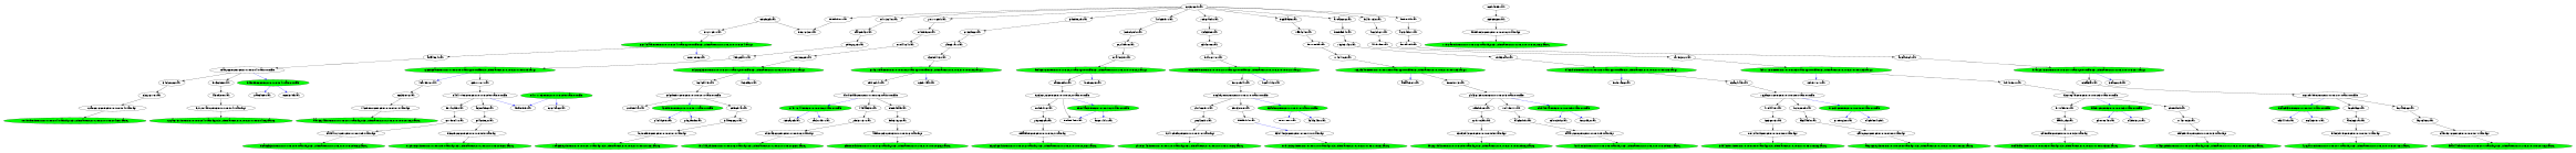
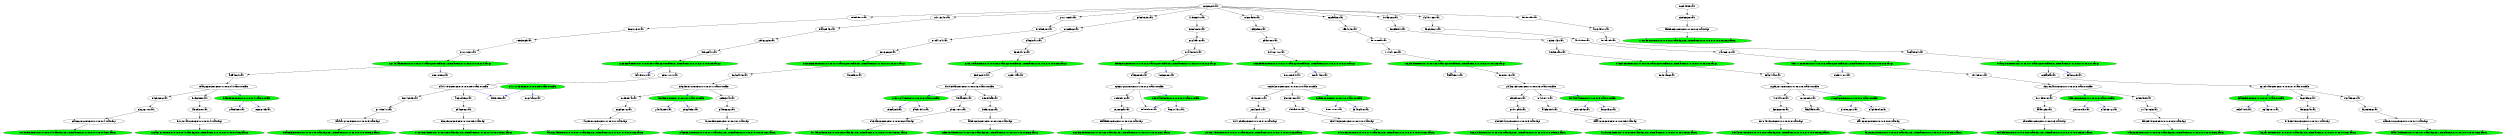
  strict digraph {
    edge [dynamic=false]
    "001b0f0e-intern-n10.r08.s04.Main.fq1-s3://niema-test/n10/r08/n10.r08.s04_R1.fastq" [fillcolor=green style=filled]
    "00f05d7c-val-"
    "292e83ca-val-"
    "e9fafebe-coerce-n10.r08.s02.Main.fq1"
    "022a6751-intern-n10.r08.s04.Main.fq2-s3://niema-test/n10/r08/n10.r08.s04_R2.fastq" [fillcolor=green style=filled]
    "04f602e5-intern-n10.r08.s03.Main.fq2-s3://niema-test/n10/r08/n10.r08.s03_R2.fastq" [fillcolor=green style=filled]
    "07297e67-intern-n10.r08.s09.Main.fq1-s3://niema-test/n10/r08/n10.r08.s09_R1.fastq" [fillcolor=green style=filled]
    "07457065-val-"
    "efdce97b-coerce-n10.r08.s03.Main.fq2"
    "086bd208-coerce-n10.r08.s10.Main.out_file"
    "2b7b6891-val-"
    "35133188-val-"
    "93fbf88c-exec-n10.r08.s10.Main.out_file" [fillcolor=green style=filled]
    "2ec438f7-val-"
    "d5bfbd1b-val-"
    "b88710e7-val-"
    "f54d64b0-val-"
    "f014db2d-intern-n10.r08.s06.Main.fq1-s3://niema-test/n10/r08/n10.r08.s06_R1.fastq" [fillcolor=green style=filled]
    "0b30a3cc-coerce-n10.r08.s06.Main.fq1"
    "0d713c40-val-"
    "9aac0543-val-"
    "29b62225-val-"
    "0fdebb08-val-"
    "67d776ad-val-"
    "23093b42-coerce-n10.r08.s05.Main.fq2"
    "10a65592-intern-n10.r08.s01.Main.fq1-s3://niema-test/n10/r08/n10.r08.s01_R1.fastq" [fillcolor=green style=filled]
    "1c32f84e-extern-n10.r08.s05.Main.cp_out_file-s3://niema-test/n10/r08/n10.r08.s05.tar.gz" [fillcolor=green style=filled]
    "a5aab387-val-"
    "e8809113-val-"
    "1148476e-val-"
    "119c7ae0-intern-n10.r08.s02.Main.fq2-s3://niema-test/n10/r08/n10.r08.s02_R2.fastq" [fillcolor=green style=filled]
    "126e868a-extern-n10.r08.s09.Main.cp_out_file-s3://niema-test/n10/r08/n10.r08.s09.tar.gz" [fillcolor=green style=filled]
    "4ea15970-val-"
    "63511107-val-"
    "e4b47798-coerce-n10.r08.s09.Main.out_file"
    "162f9281-coerce-n10.r08.s08.Main.out_file"
    "41e4f41e-val-"
    "bc78288b-val-"
    "d16cf16e-exec-n10.r08.s08.Main.out_file" [fillcolor=green style=filled]
    "f6836875-val-"
    "af6f4a9b-val-"
    "31090230-val-"
    n43 [label="946bd9e4-cdd-"]
    "165fa3fa-val-"
    "8618b7b9-coerce-n10.r08.s07.Main.out_file"
    "53a65f3b-exec-n10.r08.s07.Main.out_file" [fillcolor=green style=filled]
    "d66ddf6c-val-"
    "d67a93c6-val-"
    "2b436139-coerce-n10.r08.s05.Main.out_file"
    "2017769d-val-"
    "57bb5528-val-"
    "e10f41c4-val-"
    "20d9ed7a-val-"
    "e66b3e7c-val-"
    "74c09880-coerce-n10.r08.s01.Main.fq2"
    "fbce27dd-intern-n10.r08.s05.Main.fq2-s3://niema-test/n10/r08/n10.r08.s05_R2.fastq" [fillcolor=green style=filled]
    "27577644-exec-n10.r08.s06.Main.out_file" [fillcolor=green style=filled]
    "155ca28f-val-"
    "3acb1dd7-val-"
    "832cb68d-intern-n10.r08.s02.Main.fq1-s3://niema-test/n10/r08/n10.r08.s02_R1.fastq" [fillcolor=green style=filled]
    "49bc23a7-val-"
    "45b17188-extern-n10.r08.s03.Main.cp_out_file-s3://niema-test/n10/r08/n10.r08.s03.tar.gz" [fillcolor=green style=filled]
    "03b97707-val-"
    "bf740981-val-"
    "2a15c312-val-"
    "2b195745-intern-n10.r08.s10.Main.fq2-s3://niema-test/n10/r08/n10.r08.s10_R2.fastq" [fillcolor=green style=filled]
    "7841be77-val-"
    "ebb4b94a-exec-n10.r08.s05.Main.out_file" [fillcolor=green style=filled]
    "a46f80bd-val-"
    "85b76bdc-val-"
    "a8cc7fb2-val-"
    "d241cbef-coerce-n10.r08.s10.Main.fq2"
    "2be37157-val-"
    "3050b28b-val-"
    "c024ea7e-val-"
    "e7a48d2d-val-"
    "346b2c8c-val-"
    "83226178-val-"
    "c0a8c616-coerce-n10.r08.s04.Main.fq1"
    "34b96682-val-"
    "40208d9e-coerce-n10.r08.s01.Main.fq1"
    "939448c3-coerce-n10.r08.s10.Main.fq1"
    "35f7c6b4-val-"
    "db7b5ddf-coerce-n10.r08.s06.Main.out_file"
    "449aae3b-val-"
    "858949af-val-"
    "6674e4ad-extern-n10.r08.s04.Main.cp_out_file-s3://niema-test/n10/r08/n10.r08.s04.tar.gz" [fillcolor=green style=filled]
    "8e8709ec-val-"
    "adff4e64-val-"
    "37c77c51-val-"
    "55a86f63-intern-n10.r08.s09.Main.fq2-s3://niema-test/n10/r08/n10.r08.s09_R2.fastq" [fillcolor=green style=filled]
    "3adba1c7-coerce-n10.r08.s09.Main.fq2"
    "3d6de857-coerce-n10.r08.s01.Main.out_file"
    "43edf030-exec-n10.r08.s01.Main.out_file" [fillcolor=green style=filled]
    "cefe6b7a-val-"
    "24e4d299-val-"
    "2d62a8f8-val-"
    "3dd48897-intern-n10.r08.s08.Main.fq2-s3://niema-test/n10/r08/n10.r08.s08_R2.fastq" [fillcolor=green style=filled]
    "3de5b92b-val-"
    "6136f9cc-val-"
    "c45631a1-val-"
    "41dc55d7-val-"
    "8872491f-coerce-n10.r08.s08.Main.fq2"
    "4262a70e-intern-n10.r08.s07.Main.fq1-s3://niema-test/n10/r08/n10.r08.s07_R1.fastq" [fillcolor=green style=filled]
    "d3c7e64d-coerce-n10.r08.s03.Main.out_file"
    "4c1f1083-intern-n10.r08.s05.Main.fq1-s3://niema-test/n10/r08/n10.r08.s05_R1.fastq" [fillcolor=green style=filled]
    "4f7d7fe8-val-"
    "51f329ee-val-"
    "f458b37e-val-"
    "521201ad-coerce-n10.r08.s04.Main.fq2"
    "7ef3440d-val-"
    "e6433097-val-"
    "577d5578-val-"
    "aaad12fc-val-"
    "cf7e8fd8-coerce-n10.r08.s03.Main.fq1"
    "ee1366ce-val-"
    "5e14cdd9-val-"
    "677d8e41-val-"
    "5ef49fd8-intern-n10.r08.s03.Main.fq1-s3://niema-test/n10/r08/n10.r08.s03_R1.fastq" [fillcolor=green style=filled]
    "d385d473-val-"
    "61d6175a-extern-n10.r08.s06.Main.cp_out_file-s3://niema-test/n10/r08/n10.r08.s06.tar.gz" [fillcolor=green style=filled]
    "cc5b74fa-val-"
    "a630db56-val-"
    "fddf8759-val-"
    "b9ab266e-coerce-n10.r08.s04.Main.out_file"
    "fbab440f-intern-n10.r08.s07.Main.fq2-s3://niema-test/n10/r08/n10.r08.s07_R2.fastq" [fillcolor=green style=filled]
    "6a50921c-coerce-n10.r08.s07.Main.fq2"
    "6d4cc982-val-"
    "93609c0c-coerce-n10.r08.s09.Main.fq1"
    "6f580e7f-intern-n10.r08.s06.Main.fq2-s3://niema-test/n10/r08/n10.r08.s06_R2.fastq" [fillcolor=green style=filled]
    "6f7f87e8-val-"
    "bd406770-val-"
    "7e36eb9b-extern-n10.r08.s10.Main.cp_out_file-s3://niema-test/n10/r08/n10.r08.s10.tar.gz" [fillcolor=green style=filled]
    "73f33f8e-val-"
    "aa76324f-intern-n10.r08.s01.Main.fq2-s3://niema-test/n10/r08/n10.r08.s01_R2.fastq" [fillcolor=green style=filled]
    "75295143-val-"
    "bdd930ab-val-"
    "b483f785-extern-n10.r08.s08.Main.cp_out_file-s3://niema-test/n10/r08/n10.r08.s08.tar.gz" [fillcolor=green style=filled]
    "eaaa12c8-coerce-n10.r08.s05.Main.fq1"
    "78567aeb-val-"
    "981205d4-val-"
    "bc8a74d2-val-"
    "7e5cb63f-val-"
    "7ff94c48-val-"
    "d8108e9a-val-"
    "83955c3e-val-"
    "fde5b883-coerce-n10.r08.s02.Main.fq2"
    "deb3732c-val-"
    "ad5b0c03-coerce-n10.r08.s06.Main.fq2"
    "ab83631a-val-"
    "fd203b5c-val-"
    "8a93889b-val-"
    "9253c72c-coerce-n10.r08.s02.Main.out_file"
    "e58d4a6b-exec-n10.r08.s02.Main.out_file" [fillcolor=green style=filled]
    "58b55489-val-"
    "8ceb4999-val-"
    "a86014d1-val-"
    "e7b10c92-intern-n10.r08.s10.Main.fq1-s3://niema-test/n10/r08/n10.r08.s10_R1.fastq" [fillcolor=green style=filled]
    "963fba35-val-"
    "9646f475-val-"
    "97583d19-coerce-n10.r08.s07.Main.fq1"
    "9e67c130-val-"
    "b7a02078-extern-n10.r08.s07.Main.cp_out_file-s3://niema-test/n10/r08/n10.r08.s07.tar.gz" [fillcolor=green style=filled]
    "39a6cc1f-val-"
    "a03abd64-val-"
    "a5206802-intern-n10.r08.s08.Main.fq1-s3://niema-test/n10/r08/n10.r08.s08_R1.fastq" [fillcolor=green style=filled]
    "a70a3c8c-val-"
    "de09f5b4-val-"
    "ac7345b7-val-"
    "ae75a79f-val-"
    "bd585586-exec-n10.r08.s04.Main.out_file" [fillcolor=green style=filled]
    "cfa76260-coerce-n10.r08.s08.Main.fq1"
    "90d81ae6-val-"
    "e3a647ab-val-"
    "b995bd81-val-"
    "c1a95b59-val-"
    "ec8837bf-val-"
    "bf991cec-exec-n10.r08.s03.Main.out_file" [fillcolor=green style=filled]
    "cdeedd0f-val-"
    "6b000849-val-"
    "843b8572-val-"
    "f99b6e7c-extern-n10.r08.s02.Main.cp_out_file-s3://niema-test/n10/r08/n10.r08.s02.tar.gz" [fillcolor=green style=filled]
    "c2c3262d-val-"
    "dc4d7153-val-"
    "f50981fd-val-"
    "fb6d2b67-val-"
    "ed260633-extern-n10.r08.s01.Main.cp_out_file-s3://niema-test/n10/r08/n10.r08.s01.tar.gz" [fillcolor=green style=filled]
    "e4771103-exec-n10.r08.s09.Main.out_file" [fillcolor=green style=filled]
    "8267bacc-val-"
    "4085c82e-val-"
    "f403ef52-val-"
    "00f05d7c-val-" -> "292e83ca-val-"
    "292e83ca-val-" -> "e9fafebe-coerce-n10.r08.s02.Main.fq1"
    "e9fafebe-coerce-n10.r08.s02.Main.fq1" -> "832cb68d-intern-n10.r08.s02.Main.fq1-s3://niema-test/n10/r08/n10.r08.s02_R1.fastq"
    "07457065-val-" -> "efdce97b-coerce-n10.r08.s03.Main.fq2"
    "efdce97b-coerce-n10.r08.s03.Main.fq2" -> "04f602e5-intern-n10.r08.s03.Main.fq2-s3://niema-test/n10/r08/n10.r08.s03_R2.fastq"
    "086bd208-coerce-n10.r08.s10.Main.out_file" -> "2b7b6891-val-"
    "086bd208-coerce-n10.r08.s10.Main.out_file" -> "35133188-val-"
    "086bd208-coerce-n10.r08.s10.Main.out_file" -> "93fbf88c-exec-n10.r08.s10.Main.out_file" [color=blue dynamic=true]
    "2b7b6891-val-" -> "2ec438f7-val-"
    "35133188-val-" -> "d5bfbd1b-val-"
    "93fbf88c-exec-n10.r08.s10.Main.out_file" -> "b88710e7-val-" [color=blue dynamic=true]
    "93fbf88c-exec-n10.r08.s10.Main.out_file" -> "f54d64b0-val-" [color=blue dynamic=true]
    "2ec438f7-val-" -> "d241cbef-coerce-n10.r08.s10.Main.fq2"
-   "d5bfbd1b-val-" -> "939448c3-coerce-n10.r08.s10.Main.fq1" [color=blue]
+   "d5bfbd1b-val-" -> "939448c3-coerce-n10.r08.s10.Main.fq1"
    "0b30a3cc-coerce-n10.r08.s06.Main.fq1" -> "f014db2d-intern-n10.r08.s06.Main.fq1-s3://niema-test/n10/r08/n10.r08.s06_R1.fastq"
    "0d713c40-val-" -> "9aac0543-val-"
    "9aac0543-val-" -> "29b62225-val-"
    "29b62225-val-" -> "49bc23a7-val-"
    "0fdebb08-val-" -> "67d776ad-val-"
    "67d776ad-val-" -> "23093b42-coerce-n10.r08.s05.Main.fq2"
    "23093b42-coerce-n10.r08.s05.Main.fq2" -> "fbce27dd-intern-n10.r08.s05.Main.fq2-s3://niema-test/n10/r08/n10.r08.s05_R2.fastq"
    "1c32f84e-extern-n10.r08.s05.Main.cp_out_file-s3://niema-test/n10/r08/n10.r08.s05.tar.gz" -> "a5aab387-val-" [color=blue dynamic=true]
    "1c32f84e-extern-n10.r08.s05.Main.cp_out_file-s3://niema-test/n10/r08/n10.r08.s05.tar.gz" -> "e8809113-val-"
    "e8809113-val-" -> "2b436139-coerce-n10.r08.s05.Main.out_file"
    "1148476e-val-" -> "1c32f84e-extern-n10.r08.s05.Main.cp_out_file-s3://niema-test/n10/r08/n10.r08.s05.tar.gz"
    "126e868a-extern-n10.r08.s09.Main.cp_out_file-s3://niema-test/n10/r08/n10.r08.s09.tar.gz" -> "4ea15970-val-" [color=blue dynamic=true]
    "126e868a-extern-n10.r08.s09.Main.cp_out_file-s3://niema-test/n10/r08/n10.r08.s09.tar.gz" -> "63511107-val-"
    "63511107-val-" -> "e4b47798-coerce-n10.r08.s09.Main.out_file"
    "e4b47798-coerce-n10.r08.s09.Main.out_file" -> "5e14cdd9-val-"
    "e4b47798-coerce-n10.r08.s09.Main.out_file" -> "a630db56-val-"
    "e4b47798-coerce-n10.r08.s09.Main.out_file" -> "fddf8759-val-" [color=blue dynamic=true]
    "162f9281-coerce-n10.r08.s08.Main.out_file" -> "41e4f41e-val-"
    "162f9281-coerce-n10.r08.s08.Main.out_file" -> "bc78288b-val-"
    "162f9281-coerce-n10.r08.s08.Main.out_file" -> "d16cf16e-exec-n10.r08.s08.Main.out_file" [color=blue dynamic=true]
    "41e4f41e-val-" -> "f6836875-val-"
    "bc78288b-val-" -> "af6f4a9b-val-"
    "d16cf16e-exec-n10.r08.s08.Main.out_file" -> "31090230-val-" [color=blue dynamic=true]
    "d16cf16e-exec-n10.r08.s08.Main.out_file" -> n43 [color=blue dynamic=true]
    "f6836875-val-" -> "8872491f-coerce-n10.r08.s08.Main.fq2"
    "af6f4a9b-val-" -> "cfa76260-coerce-n10.r08.s08.Main.fq1"
    "165fa3fa-val-" -> "8618b7b9-coerce-n10.r08.s07.Main.out_file"
    "8618b7b9-coerce-n10.r08.s07.Main.out_file" -> "53a65f3b-exec-n10.r08.s07.Main.out_file" [color=blue dynamic=true]
    "8618b7b9-coerce-n10.r08.s07.Main.out_file" -> "d66ddf6c-val-"
    "8618b7b9-coerce-n10.r08.s07.Main.out_file" -> "d67a93c6-val-"
    "53a65f3b-exec-n10.r08.s07.Main.out_file" -> "7ef3440d-val-" [color=blue dynamic=true]
    "53a65f3b-exec-n10.r08.s07.Main.out_file" -> "e6433097-val-" [color=blue dynamic=true]
    "d66ddf6c-val-" -> "ab83631a-val-"
    "d67a93c6-val-" -> "fd203b5c-val-"
    "2b436139-coerce-n10.r08.s05.Main.out_file" -> "0fdebb08-val-"
    "2b436139-coerce-n10.r08.s05.Main.out_file" -> "7841be77-val-"
    "2b436139-coerce-n10.r08.s05.Main.out_file" -> "ebb4b94a-exec-n10.r08.s05.Main.out_file" [color=blue dynamic=true]
    "2017769d-val-" -> "57bb5528-val-"
    "57bb5528-val-" -> "e10f41c4-val-"
    "e10f41c4-val-" -> "ee1366ce-val-"
-   "4ea15970-val-" -> "e66b3e7c-val-"
+   "20d9ed7a-val-" -> "e66b3e7c-val-"
    "e66b3e7c-val-" -> "74c09880-coerce-n10.r08.s01.Main.fq2"
    "74c09880-coerce-n10.r08.s01.Main.fq2" -> "aa76324f-intern-n10.r08.s01.Main.fq2-s3://niema-test/n10/r08/n10.r08.s01_R2.fastq"
    "27577644-exec-n10.r08.s06.Main.out_file" -> "155ca28f-val-" [color=blue dynamic=true]
    "27577644-exec-n10.r08.s06.Main.out_file" -> "3acb1dd7-val-" [color=blue dynamic=true]
    "49bc23a7-val-" -> "126e868a-extern-n10.r08.s09.Main.cp_out_file-s3://niema-test/n10/r08/n10.r08.s09.tar.gz"
    "45b17188-extern-n10.r08.s03.Main.cp_out_file-s3://niema-test/n10/r08/n10.r08.s03.tar.gz" -> "03b97707-val-" [color=blue dynamic=true]
    "45b17188-extern-n10.r08.s03.Main.cp_out_file-s3://niema-test/n10/r08/n10.r08.s03.tar.gz" -> "bf740981-val-"
    "bf740981-val-" -> "d3c7e64d-coerce-n10.r08.s03.Main.out_file"
    "2a15c312-val-" -> "45b17188-extern-n10.r08.s03.Main.cp_out_file-s3://niema-test/n10/r08/n10.r08.s03.tar.gz"
    "7841be77-val-" -> "a46f80bd-val-"
    "ebb4b94a-exec-n10.r08.s05.Main.out_file" -> "85b76bdc-val-" [color=blue dynamic=true]
    "ebb4b94a-exec-n10.r08.s05.Main.out_file" -> "a8cc7fb2-val-" [color=blue dynamic=true]
    "a46f80bd-val-" -> "eaaa12c8-coerce-n10.r08.s05.Main.fq1"
    "d241cbef-coerce-n10.r08.s10.Main.fq2" -> "2b195745-intern-n10.r08.s10.Main.fq2-s3://niema-test/n10/r08/n10.r08.s10_R2.fastq"
    "2be37157-val-" -> "0b30a3cc-coerce-n10.r08.s06.Main.fq1"
    "3050b28b-val-" -> "c024ea7e-val-"
    "c024ea7e-val-" -> "e7a48d2d-val-"
    "e7a48d2d-val-" -> "f99b6e7c-extern-n10.r08.s02.Main.cp_out_file-s3://niema-test/n10/r08/n10.r08.s02.tar.gz"
    "346b2c8c-val-" -> "83226178-val-"
    "83226178-val-" -> "c0a8c616-coerce-n10.r08.s04.Main.fq1"
    "c0a8c616-coerce-n10.r08.s04.Main.fq1" -> "001b0f0e-intern-n10.r08.s04.Main.fq1-s3://niema-test/n10/r08/n10.r08.s04_R1.fastq"
    "34b96682-val-" -> "40208d9e-coerce-n10.r08.s01.Main.fq1"
    "40208d9e-coerce-n10.r08.s01.Main.fq1" -> "10a65592-intern-n10.r08.s01.Main.fq1-s3://niema-test/n10/r08/n10.r08.s01_R1.fastq"
    "939448c3-coerce-n10.r08.s10.Main.fq1" -> "e7b10c92-intern-n10.r08.s10.Main.fq1-s3://niema-test/n10/r08/n10.r08.s10_R1.fastq"
    "35f7c6b4-val-" -> "db7b5ddf-coerce-n10.r08.s06.Main.out_file"
    "db7b5ddf-coerce-n10.r08.s06.Main.out_file" -> "27577644-exec-n10.r08.s06.Main.out_file" [color=blue dynamic=true]
    "db7b5ddf-coerce-n10.r08.s06.Main.out_file" -> "449aae3b-val-"
    "db7b5ddf-coerce-n10.r08.s06.Main.out_file" -> "858949af-val-"
    "449aae3b-val-" -> "2be37157-val-"
    "858949af-val-" -> "deb3732c-val-"
    "6674e4ad-extern-n10.r08.s04.Main.cp_out_file-s3://niema-test/n10/r08/n10.r08.s04.tar.gz" -> "8e8709ec-val-" [color=blue dynamic=true]
    "6674e4ad-extern-n10.r08.s04.Main.cp_out_file-s3://niema-test/n10/r08/n10.r08.s04.tar.gz" -> "adff4e64-val-"
    "adff4e64-val-" -> "b9ab266e-coerce-n10.r08.s04.Main.out_file"
    "37c77c51-val-" -> "6674e4ad-extern-n10.r08.s04.Main.cp_out_file-s3://niema-test/n10/r08/n10.r08.s04.tar.gz"
    "3adba1c7-coerce-n10.r08.s09.Main.fq2" -> "55a86f63-intern-n10.r08.s09.Main.fq2-s3://niema-test/n10/r08/n10.r08.s09_R2.fastq"
    "3d6de857-coerce-n10.r08.s01.Main.out_file" -> "20d9ed7a-val-"
    "3d6de857-coerce-n10.r08.s01.Main.out_file" -> "43edf030-exec-n10.r08.s01.Main.out_file" [color=blue dynamic=true]
    "3d6de857-coerce-n10.r08.s01.Main.out_file" -> "cefe6b7a-val-"
    "43edf030-exec-n10.r08.s01.Main.out_file" -> "24e4d299-val-" [color=blue dynamic=true]
    "43edf030-exec-n10.r08.s01.Main.out_file" -> "2d62a8f8-val-" [color=blue dynamic=true]
    "cefe6b7a-val-" -> "34b96682-val-"
    "3de5b92b-val-" -> "6136f9cc-val-"
    "6136f9cc-val-" -> "c45631a1-val-"
    "c45631a1-val-" -> "d385d473-val-"
    "41dc55d7-val-" -> "3050b28b-val-"
    "8872491f-coerce-n10.r08.s08.Main.fq2" -> "3dd48897-intern-n10.r08.s08.Main.fq2-s3://niema-test/n10/r08/n10.r08.s08_R2.fastq"
    "d3c7e64d-coerce-n10.r08.s03.Main.out_file" -> "577d5578-val-"
    "d3c7e64d-coerce-n10.r08.s03.Main.out_file" -> "bf991cec-exec-n10.r08.s03.Main.out_file" [color=blue dynamic=true]
    "d3c7e64d-coerce-n10.r08.s03.Main.out_file" -> "cdeedd0f-val-"
    "4f7d7fe8-val-" -> "2a15c312-val-"
    "51f329ee-val-" -> "f458b37e-val-"
    "f458b37e-val-" -> "521201ad-coerce-n10.r08.s04.Main.fq2"
    "521201ad-coerce-n10.r08.s04.Main.fq2" -> "022a6751-intern-n10.r08.s04.Main.fq2-s3://niema-test/n10/r08/n10.r08.s04_R2.fastq"
    "577d5578-val-" -> "aaad12fc-val-"
    "aaad12fc-val-" -> "cf7e8fd8-coerce-n10.r08.s03.Main.fq1"
    "cf7e8fd8-coerce-n10.r08.s03.Main.fq1" -> "5ef49fd8-intern-n10.r08.s03.Main.fq1-s3://niema-test/n10/r08/n10.r08.s03_R1.fastq"
    "ee1366ce-val-" -> "ed260633-extern-n10.r08.s01.Main.cp_out_file-s3://niema-test/n10/r08/n10.r08.s01.tar.gz"
    "5e14cdd9-val-" -> "677d8e41-val-"
    "677d8e41-val-" -> "3adba1c7-coerce-n10.r08.s09.Main.fq2"
    "d385d473-val-" -> "61d6175a-extern-n10.r08.s06.Main.cp_out_file-s3://niema-test/n10/r08/n10.r08.s06.tar.gz"
    "61d6175a-extern-n10.r08.s06.Main.cp_out_file-s3://niema-test/n10/r08/n10.r08.s06.tar.gz" -> "35f7c6b4-val-"
    "61d6175a-extern-n10.r08.s06.Main.cp_out_file-s3://niema-test/n10/r08/n10.r08.s06.tar.gz" -> "cc5b74fa-val-" [color=blue dynamic=true]
    "a630db56-val-" -> "6d4cc982-val-"
    "b9ab266e-coerce-n10.r08.s04.Main.out_file" -> "346b2c8c-val-"
    "b9ab266e-coerce-n10.r08.s04.Main.out_file" -> "51f329ee-val-"
    "b9ab266e-coerce-n10.r08.s04.Main.out_file" -> "bd585586-exec-n10.r08.s04.Main.out_file" [color=blue dynamic=true]
    "6a50921c-coerce-n10.r08.s07.Main.fq2" -> "fbab440f-intern-n10.r08.s07.Main.fq2-s3://niema-test/n10/r08/n10.r08.s07_R2.fastq"
    "6d4cc982-val-" -> "93609c0c-coerce-n10.r08.s09.Main.fq1"
    "93609c0c-coerce-n10.r08.s09.Main.fq1" -> "07297e67-intern-n10.r08.s09.Main.fq1-s3://niema-test/n10/r08/n10.r08.s09_R1.fastq"
    "6f7f87e8-val-" -> "bd406770-val-"
    "bd406770-val-" -> "7e36eb9b-extern-n10.r08.s10.Main.cp_out_file-s3://niema-test/n10/r08/n10.r08.s10.tar.gz"
    "7e36eb9b-extern-n10.r08.s10.Main.cp_out_file-s3://niema-test/n10/r08/n10.r08.s10.tar.gz" -> "981205d4-val-"
    "7e36eb9b-extern-n10.r08.s10.Main.cp_out_file-s3://niema-test/n10/r08/n10.r08.s10.tar.gz" -> "bc8a74d2-val-" [color=blue dynamic=true]
    "73f33f8e-val-" -> "6f7f87e8-val-"
    "75295143-val-" -> "bdd930ab-val-"
    "bdd930ab-val-" -> "b483f785-extern-n10.r08.s08.Main.cp_out_file-s3://niema-test/n10/r08/n10.r08.s08.tar.gz"
    "b483f785-extern-n10.r08.s08.Main.cp_out_file-s3://niema-test/n10/r08/n10.r08.s08.tar.gz" -> "90d81ae6-val-" [color=blue dynamic=true]
    "b483f785-extern-n10.r08.s08.Main.cp_out_file-s3://niema-test/n10/r08/n10.r08.s08.tar.gz" -> "e3a647ab-val-"
    "eaaa12c8-coerce-n10.r08.s05.Main.fq1" -> "4c1f1083-intern-n10.r08.s05.Main.fq1-s3://niema-test/n10/r08/n10.r08.s05_R1.fastq"
    "78567aeb-val-" -> "73f33f8e-val-"
    "981205d4-val-" -> "086bd208-coerce-n10.r08.s10.Main.out_file"
    "7e5cb63f-val-" -> "37c77c51-val-"
    "7ff94c48-val-" -> "d8108e9a-val-"
    "d8108e9a-val-" -> "1148476e-val-"
    "83955c3e-val-" -> "fde5b883-coerce-n10.r08.s02.Main.fq2"
    "fde5b883-coerce-n10.r08.s02.Main.fq2" -> "119c7ae0-intern-n10.r08.s02.Main.fq2-s3://niema-test/n10/r08/n10.r08.s02_R2.fastq"
    "deb3732c-val-" -> "ad5b0c03-coerce-n10.r08.s06.Main.fq2"
    "ad5b0c03-coerce-n10.r08.s06.Main.fq2" -> "6f580e7f-intern-n10.r08.s06.Main.fq2-s3://niema-test/n10/r08/n10.r08.s06_R2.fastq"
    "ab83631a-val-" -> "97583d19-coerce-n10.r08.s07.Main.fq1"
    "fd203b5c-val-" -> "6a50921c-coerce-n10.r08.s07.Main.fq2"
    "8a93889b-val-" -> "9253c72c-coerce-n10.r08.s02.Main.out_file"
    "9253c72c-coerce-n10.r08.s02.Main.out_file" -> "00f05d7c-val-"
    "9253c72c-coerce-n10.r08.s02.Main.out_file" -> "e58d4a6b-exec-n10.r08.s02.Main.out_file" [color=blue dynamic=true]
    "9253c72c-coerce-n10.r08.s02.Main.out_file" -> "58b55489-val-"
    "e58d4a6b-exec-n10.r08.s02.Main.out_file" -> "58b55489-val-" [color=blue dynamic=true]
    "e58d4a6b-exec-n10.r08.s02.Main.out_file" -> "a86014d1-val-" [color=blue dynamic=true]
    "8ceb4999-val-" -> "83955c3e-val-"
    "963fba35-val-" -> "7ff94c48-val-"
    "9646f475-val-" -> "3d6de857-coerce-n10.r08.s01.Main.out_file"
    "97583d19-coerce-n10.r08.s07.Main.fq1" -> "4262a70e-intern-n10.r08.s07.Main.fq1-s3://niema-test/n10/r08/n10.r08.s07_R1.fastq"
-   "7e5cb63f-val-" -> "9e67c130-val-"
+   "9e67c130-val-" -> "7e5cb63f-val-"
    "b7a02078-extern-n10.r08.s07.Main.cp_out_file-s3://niema-test/n10/r08/n10.r08.s07.tar.gz" -> "165fa3fa-val-"
    "b7a02078-extern-n10.r08.s07.Main.cp_out_file-s3://niema-test/n10/r08/n10.r08.s07.tar.gz" -> "39a6cc1f-val-" [color=blue dynamic=true]
    "a03abd64-val-" -> "b7a02078-extern-n10.r08.s07.Main.cp_out_file-s3://niema-test/n10/r08/n10.r08.s07.tar.gz"
    "a70a3c8c-val-" -> "de09f5b4-val-"
    "de09f5b4-val-" -> "75295143-val-"
    "ac7345b7-val-" -> "ae75a79f-val-"
    "ae75a79f-val-" -> "a03abd64-val-"
    "bd585586-exec-n10.r08.s04.Main.out_file" -> "c1a95b59-val-" [color=blue dynamic=true]
    "bd585586-exec-n10.r08.s04.Main.out_file" -> "ec8837bf-val-" [color=blue dynamic=true]
    "cfa76260-coerce-n10.r08.s08.Main.fq1" -> "a5206802-intern-n10.r08.s08.Main.fq1-s3://niema-test/n10/r08/n10.r08.s08_R1.fastq"
    "e3a647ab-val-" -> "162f9281-coerce-n10.r08.s08.Main.out_file"
    "b995bd81-val-" -> "9e67c130-val-"
    "bf991cec-exec-n10.r08.s03.Main.out_file" -> "6b000849-val-" [color=blue dynamic=true]
    "bf991cec-exec-n10.r08.s03.Main.out_file" -> "843b8572-val-" [color=blue dynamic=true]
    "cdeedd0f-val-" -> "07457065-val-"
    "f99b6e7c-extern-n10.r08.s02.Main.cp_out_file-s3://niema-test/n10/r08/n10.r08.s02.tar.gz" -> "8a93889b-val-"
    "f99b6e7c-extern-n10.r08.s02.Main.cp_out_file-s3://niema-test/n10/r08/n10.r08.s02.tar.gz" -> "4085c82e-val-" [color=blue dynamic=true]
    "c2c3262d-val-" -> "0d713c40-val-"
    "c2c3262d-val-" -> "2017769d-val-"
    "c2c3262d-val-" -> "3de5b92b-val-"
    "c2c3262d-val-" -> "41dc55d7-val-"
    "c2c3262d-val-" -> "78567aeb-val-"
    "c2c3262d-val-" -> "963fba35-val-"
    "c2c3262d-val-" -> "a70a3c8c-val-"
    "c2c3262d-val-" -> "b995bd81-val-"
    "c2c3262d-val-" -> "dc4d7153-val-"
    "c2c3262d-val-" -> "f50981fd-val-"
    "dc4d7153-val-" -> "fb6d2b67-val-"
    "f50981fd-val-" -> "ac7345b7-val-"
    "fb6d2b67-val-" -> "4f7d7fe8-val-"
    "ed260633-extern-n10.r08.s01.Main.cp_out_file-s3://niema-test/n10/r08/n10.r08.s01.tar.gz" -> "9646f475-val-"
    "ed260633-extern-n10.r08.s01.Main.cp_out_file-s3://niema-test/n10/r08/n10.r08.s01.tar.gz" -> "f403ef52-val-" [color=blue dynamic=true]
    "e4771103-exec-n10.r08.s09.Main.out_file" -> "fddf8759-val-" [color=blue dynamic=true]
    "e4771103-exec-n10.r08.s09.Main.out_file" -> "8267bacc-val-" [color=blue dynamic=true]
  }
